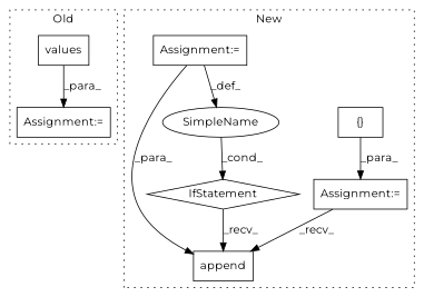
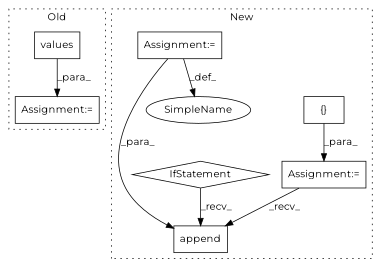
  digraph {
    fontname=Montserrat
    node [a=7 fontname=Montserrat l=1 shape=box]
    edge [fontname=Montserrat]
    n1 [a=32 l=8 label=values s=5047]
    n2 [label="Assignment:=" s=5331]
    n3 [a=4 l=2 label="{}" s=4418]
    n4 [label="Assignment:=" s=4400]
    n5 [a=32 l="7,1" label=append s="4765,4849"]
    n6 [l="57,2" label="Assignment:=" s="4527,4655"]
    n7 [a=25 l="4,2" label=IfStatement s="4667,4732" shape=diamond]
    n8 [a=42 label=SimpleName shape=ellipse l=""]
    subgraph cluster_1 {
      label=Old
      style=dotted
      n1
      n2
    }
    subgraph cluster_2 {
      label=New
      style=dotted
      n3
      n4
      n5
      n6
      n7
      n8
    }
    n1 -> n2 [label=_para_]
    n3 -> n4 [label=_para_]
    n4 -> n5 [label=_recv_]
    n6 -> n5 [label=_para_]
    n6 -> n8 [label=_def_]
    n7 -> n5 [label=_recv_]
-   n8 -> n7 [label=_cond_]
  }
